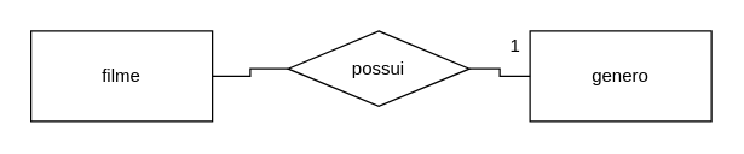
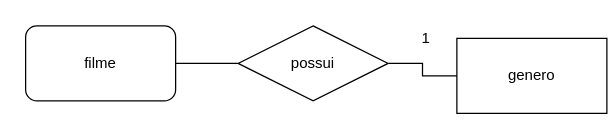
  <mxCell id="0" />
  <mxCell id="1" parent="0" />
- <mxCell id="2" value="filme" style="rounded=0;whiteSpace=wrap;html=1;" vertex="1" parent="1"><mxGeometry x="20" y="20" width="120" height="60" as="geometry" /></mxCell>
- <mxCell id="3" value="genero" style="rounded=0;whiteSpace=wrap;html=1;" vertex="1" parent="1"><mxGeometry x="350" y="20" width="120" height="60" as="geometry" /></mxCell>
+ <mxCell id="2" value="filme" style="whiteSpace=wrap;html=1;rounded=1;" vertex="1" parent="1"><mxGeometry x="20" y="20" width="120" height="60" as="geometry" /></mxCell>
+ <mxCell id="3" value="genero" style="rounded=0;whiteSpace=wrap;html=1;" vertex="1" parent="1"><mxGeometry x="365" y="30" width="120" height="60" as="geometry" /></mxCell>
  <mxCell id="4" style="edgeStyle=orthogonalEdgeStyle;rounded=0;orthogonalLoop=1;jettySize=auto;html=1;entryX=1;entryY=0.5;entryDx=0;entryDy=0;endArrow=none;endFill=0;" edge="1" parent="1" source="6" target="2"><mxGeometry relative="1" as="geometry" /></mxCell>
  <mxCell id="5" style="edgeStyle=orthogonalEdgeStyle;rounded=0;orthogonalLoop=1;jettySize=auto;html=1;entryX=0;entryY=0.5;entryDx=0;entryDy=0;endArrow=none;endFill=0;" edge="1" parent="1" source="6" target="3"><mxGeometry relative="1" as="geometry" /></mxCell>
- <mxCell id="6" value="possui" style="shape=rhombus;perimeter=rhombusPerimeter;whiteSpace=wrap;html=1;align=center;" vertex="1" parent="1"><mxGeometry x="190" y="20" width="120" height="50" as="geometry" /></mxCell>
+ <mxCell id="6" value="possui" style="shape=rhombus;perimeter=rhombusPerimeter;whiteSpace=wrap;html=1;align=center;" vertex="1" parent="1"><mxGeometry x="190" y="20" width="120" height="60" as="geometry" /></mxCell>
  <mxCell id="7" value="1" style="text;html=1;align=center;verticalAlign=middle;resizable=0;points=[];autosize=1;strokeColor=none;" vertex="1" parent="1"><mxGeometry x="330" y="20" width="20" height="20" as="geometry" /></mxCell>
